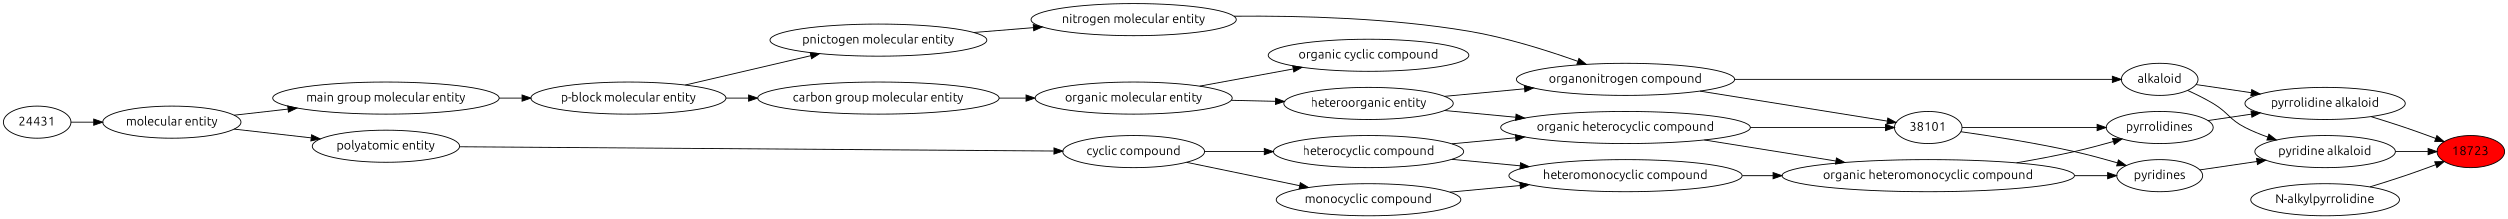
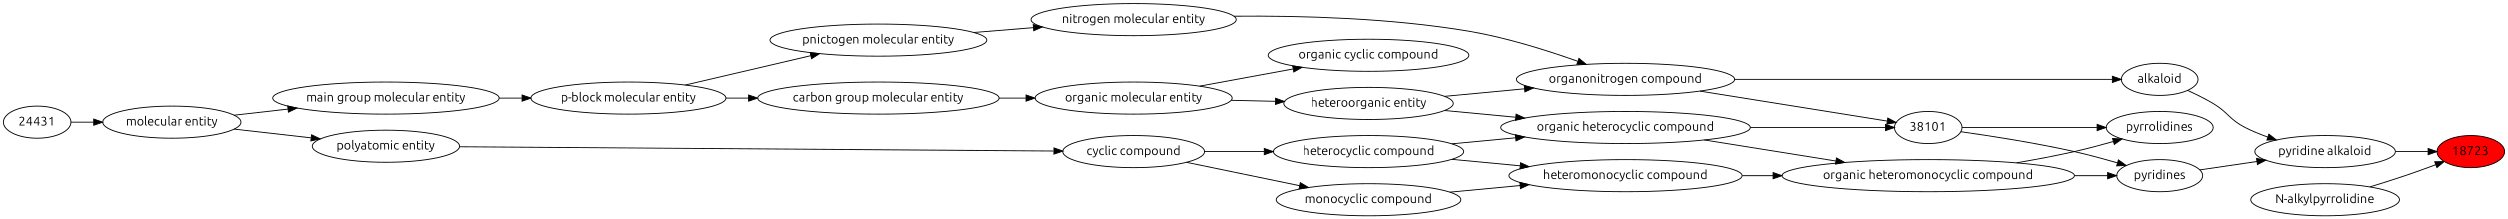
  digraph {
    fontname=Ubuntu
    rankdir=LR
    node [fontname=Ubuntu]
    edge [fontname=Ubuntu]
    n1 [fillcolor=red label=18723 style=filled]
    n2 [label="pyridine alkaloid"]
-   n3 [label="pyrrolidine alkaloid"]
    n4 [label="N-alkylpyrrolidine"]
    n5 [label=pyridines]
    n6 [label=alkaloid]
    n7 [label=pyrrolidines]
    n8 [label=38101]
    n9 [label="organic heteromonocyclic compound"]
    n10 [label="organonitrogen compound"]
    n11 [label="organic heterocyclic compound"]
    n12 [label="heteromonocyclic compound"]
    n13 [label="nitrogen molecular entity"]
    n14 [label="heteroorganic entity"]
    n15 [label="organic cyclic compound"]
    n16 [label="heterocyclic compound"]
    n17 [label="monocyclic compound"]
    n18 [label="pnictogen molecular entity"]
    n19 [label="organic molecular entity"]
    n20 [label="cyclic compound"]
    n21 [label="p-block molecular entity"]
    n22 [label="carbon group molecular entity"]
    n23 [label="polyatomic entity"]
    n24 [label="main group molecular entity"]
    n25 [label="molecular entity"]
    n26 [label=24431]
    n2 -> n1
-   n3 -> n1
    n4 -> n1
    n5 -> n2
    n6 -> n2
-   n6 -> n3
-   n7 -> n3
    n8 -> n5
    n8 -> n7
    n9 -> n5
    n9 -> n7
    n10 -> n6
    n10 -> n8
    n11 -> n8
    n11 -> n9
    n12 -> n9
    n13 -> n10
    n14 -> n10
    n14 -> n11
    n16 -> n11
    n16 -> n12
    n17 -> n12
    n18 -> n13
    n19 -> n14
    n19 -> n15
    n20 -> n16
    n20 -> n17
    n21 -> n18
    n21 -> n22
    n22 -> n19
    n23 -> n20
    n24 -> n21
    n25 -> n23
    n25 -> n24
    n26 -> n25
  }
